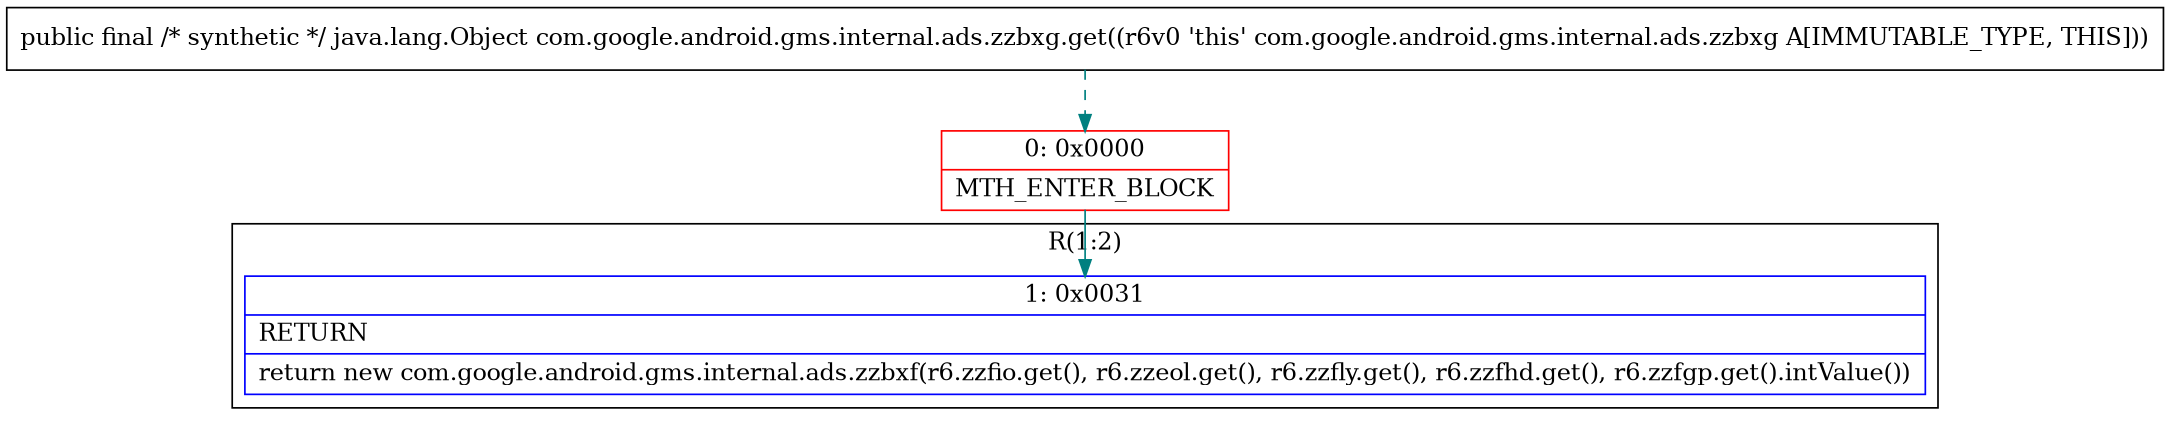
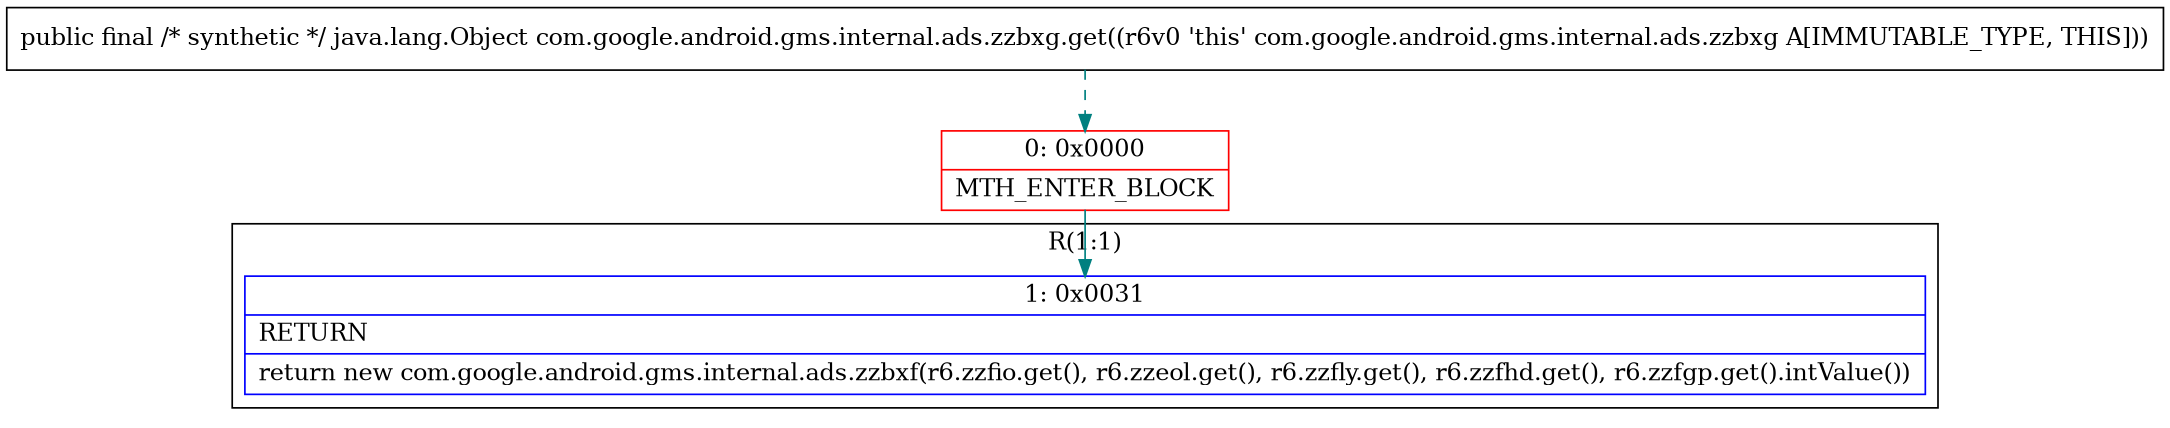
  digraph {
    node [shape=record]
    edge [color=teal]
    n1 [color=blue label="{1\:\ 0x0031|RETURN\l|return new com.google.android.gms.internal.ads.zzbxf(r6.zzfio.get(), r6.zzeol.get(), r6.zzfly.get(), r6.zzfhd.get(), r6.zzfgp.get().intValue())\l}"]
    n2 [color=red label="{0\:\ 0x0000|MTH_ENTER_BLOCK\l}"]
    n3 [label="{public final \/* synthetic *\/ java.lang.Object com.google.android.gms.internal.ads.zzbxg.get((r6v0 'this' com.google.android.gms.internal.ads.zzbxg A[IMMUTABLE_TYPE, THIS])) }"]
    subgraph cluster_1 {
-     label="R(1:2)"
+     label="R(1:1)"
      n1
    }
    n2 -> n1 [style=solid]
    n3 -> n2 [style=dashed]
  }
